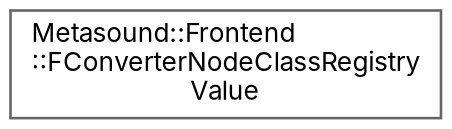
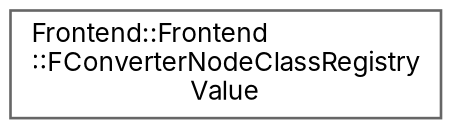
  digraph {
    rankdir=LR
    fontname=Inter
-   n1 [color=grey40 fillcolor=white fontname=Inter fontsize=10 height=0.2 label="Metasound::Frontend\l::FConverterNodeClassRegistry\lValue" shape=box style=filled width=0.4]
+   n1 [color=grey40 fillcolor=white fontname=Inter fontsize=10 height=0.2 label="Frontend::Frontend\l::FConverterNodeClassRegistry\lValue" shape=box style=filled width=0.4]
  }
